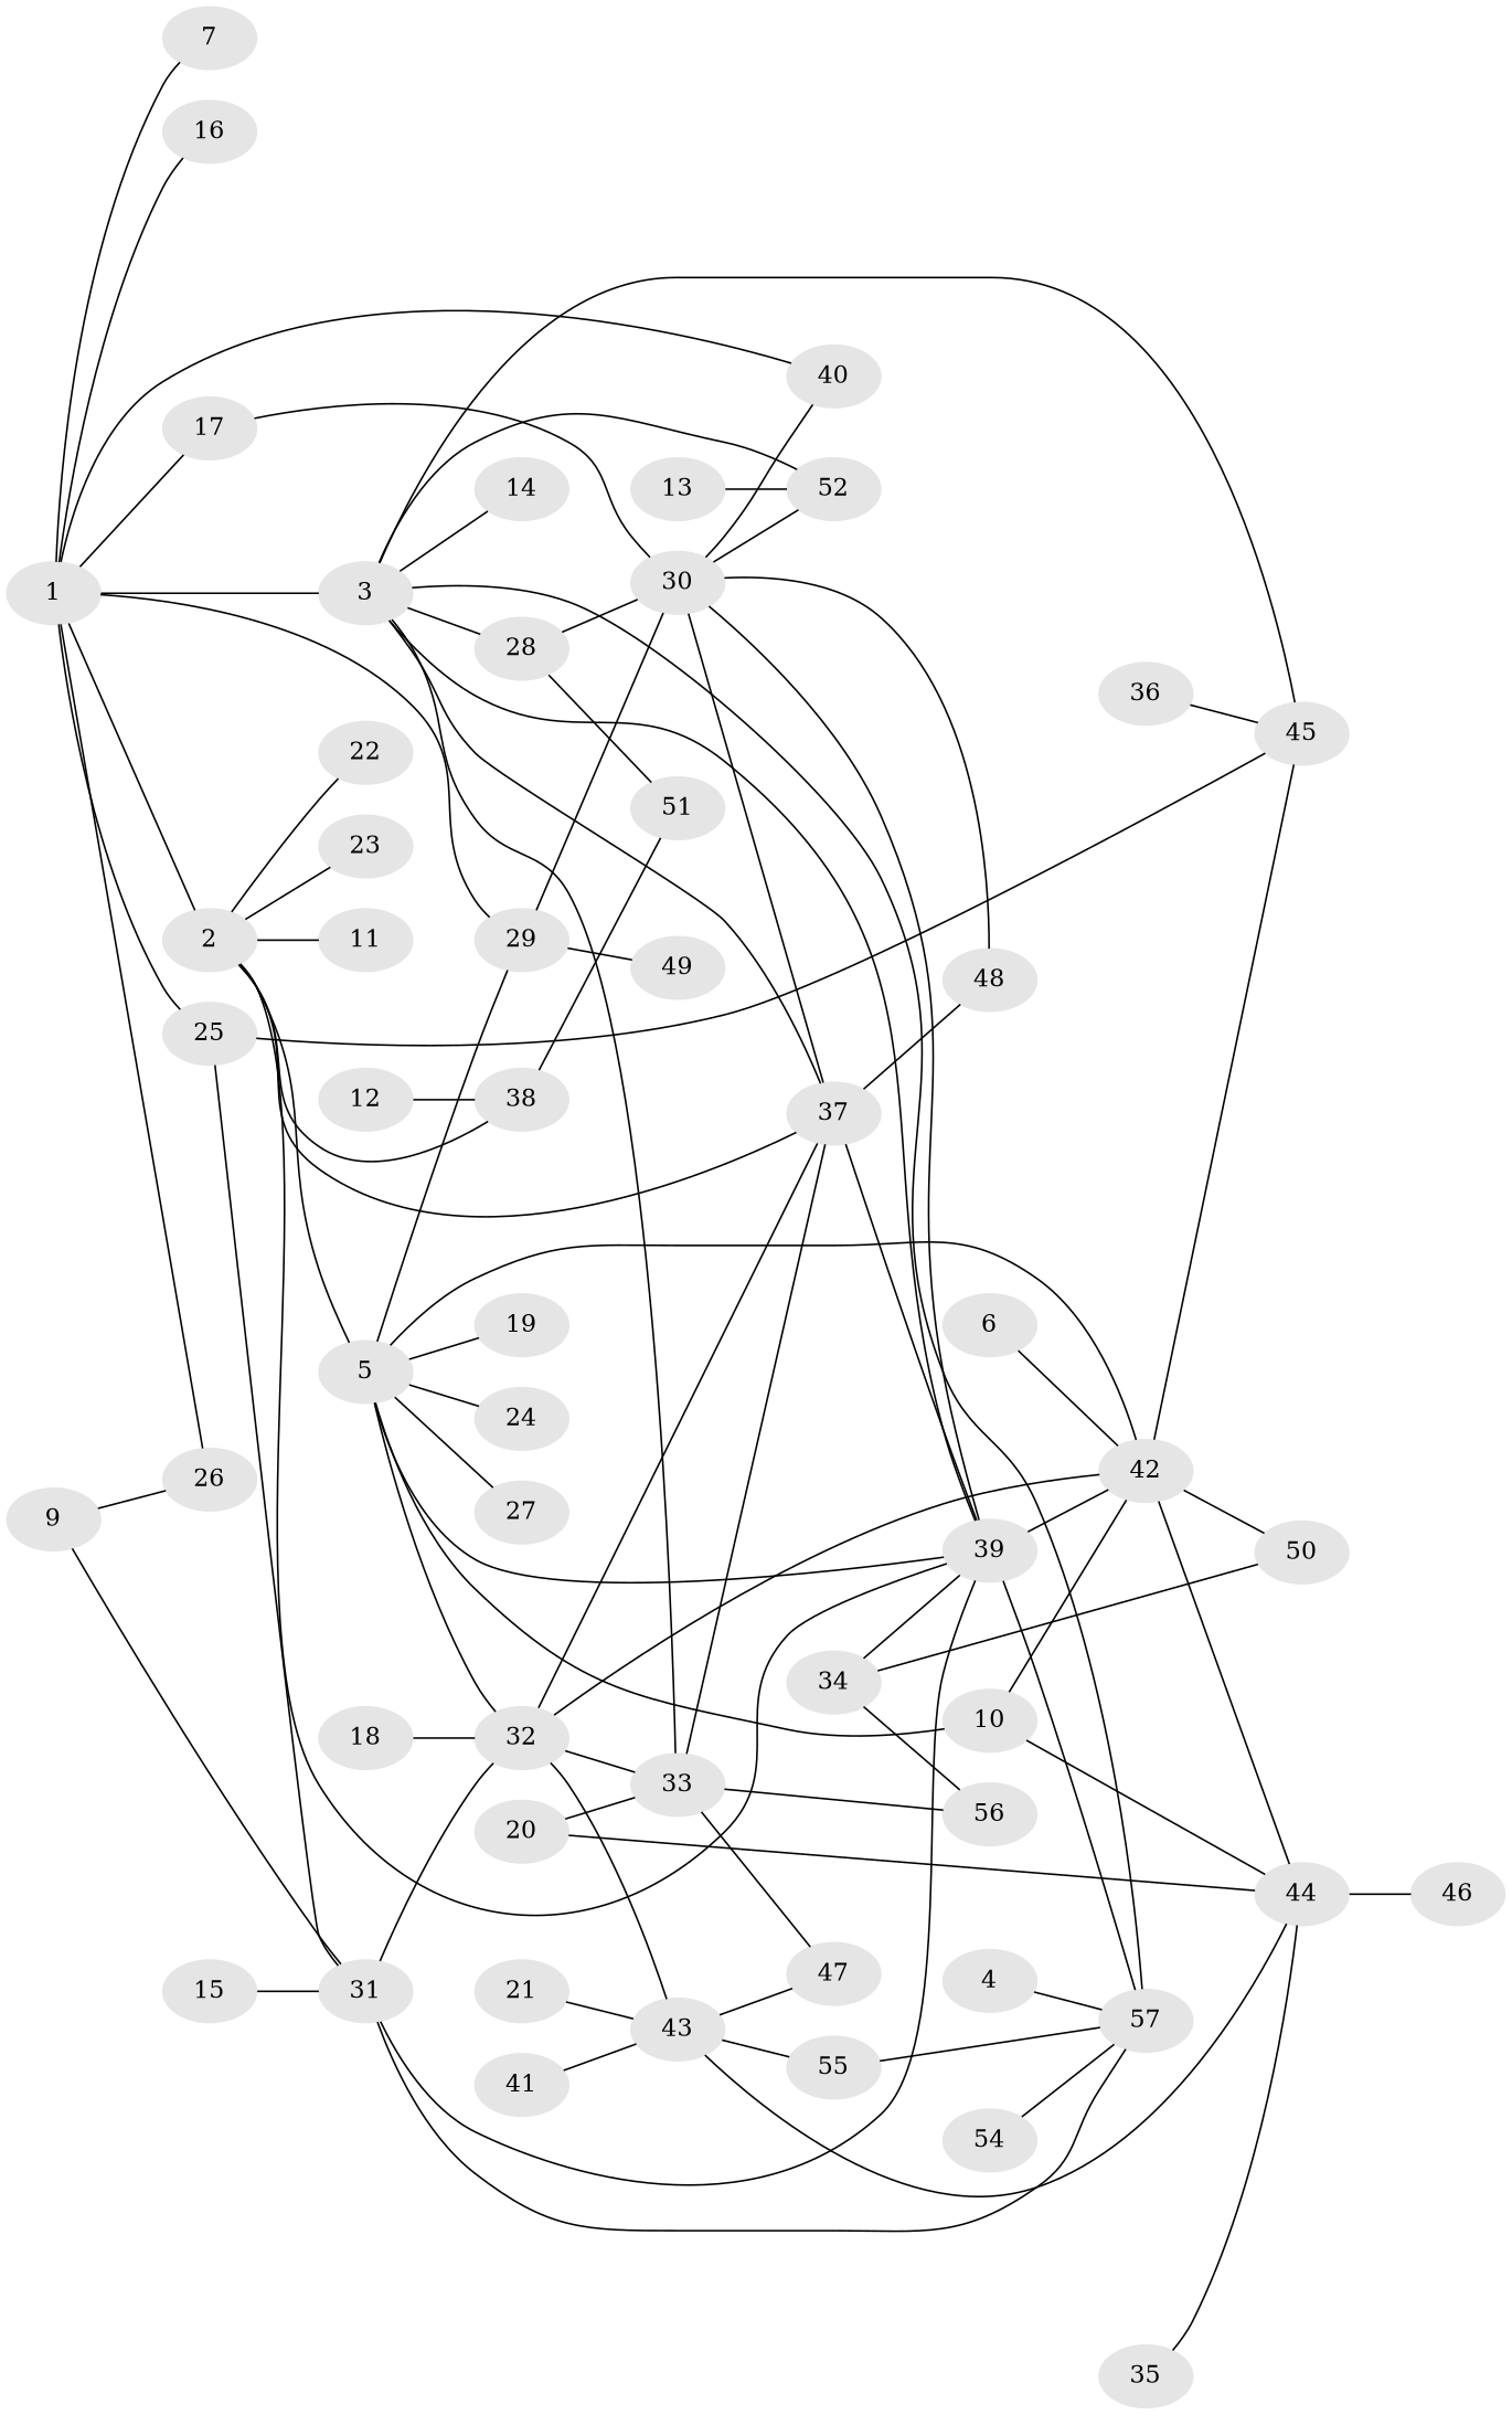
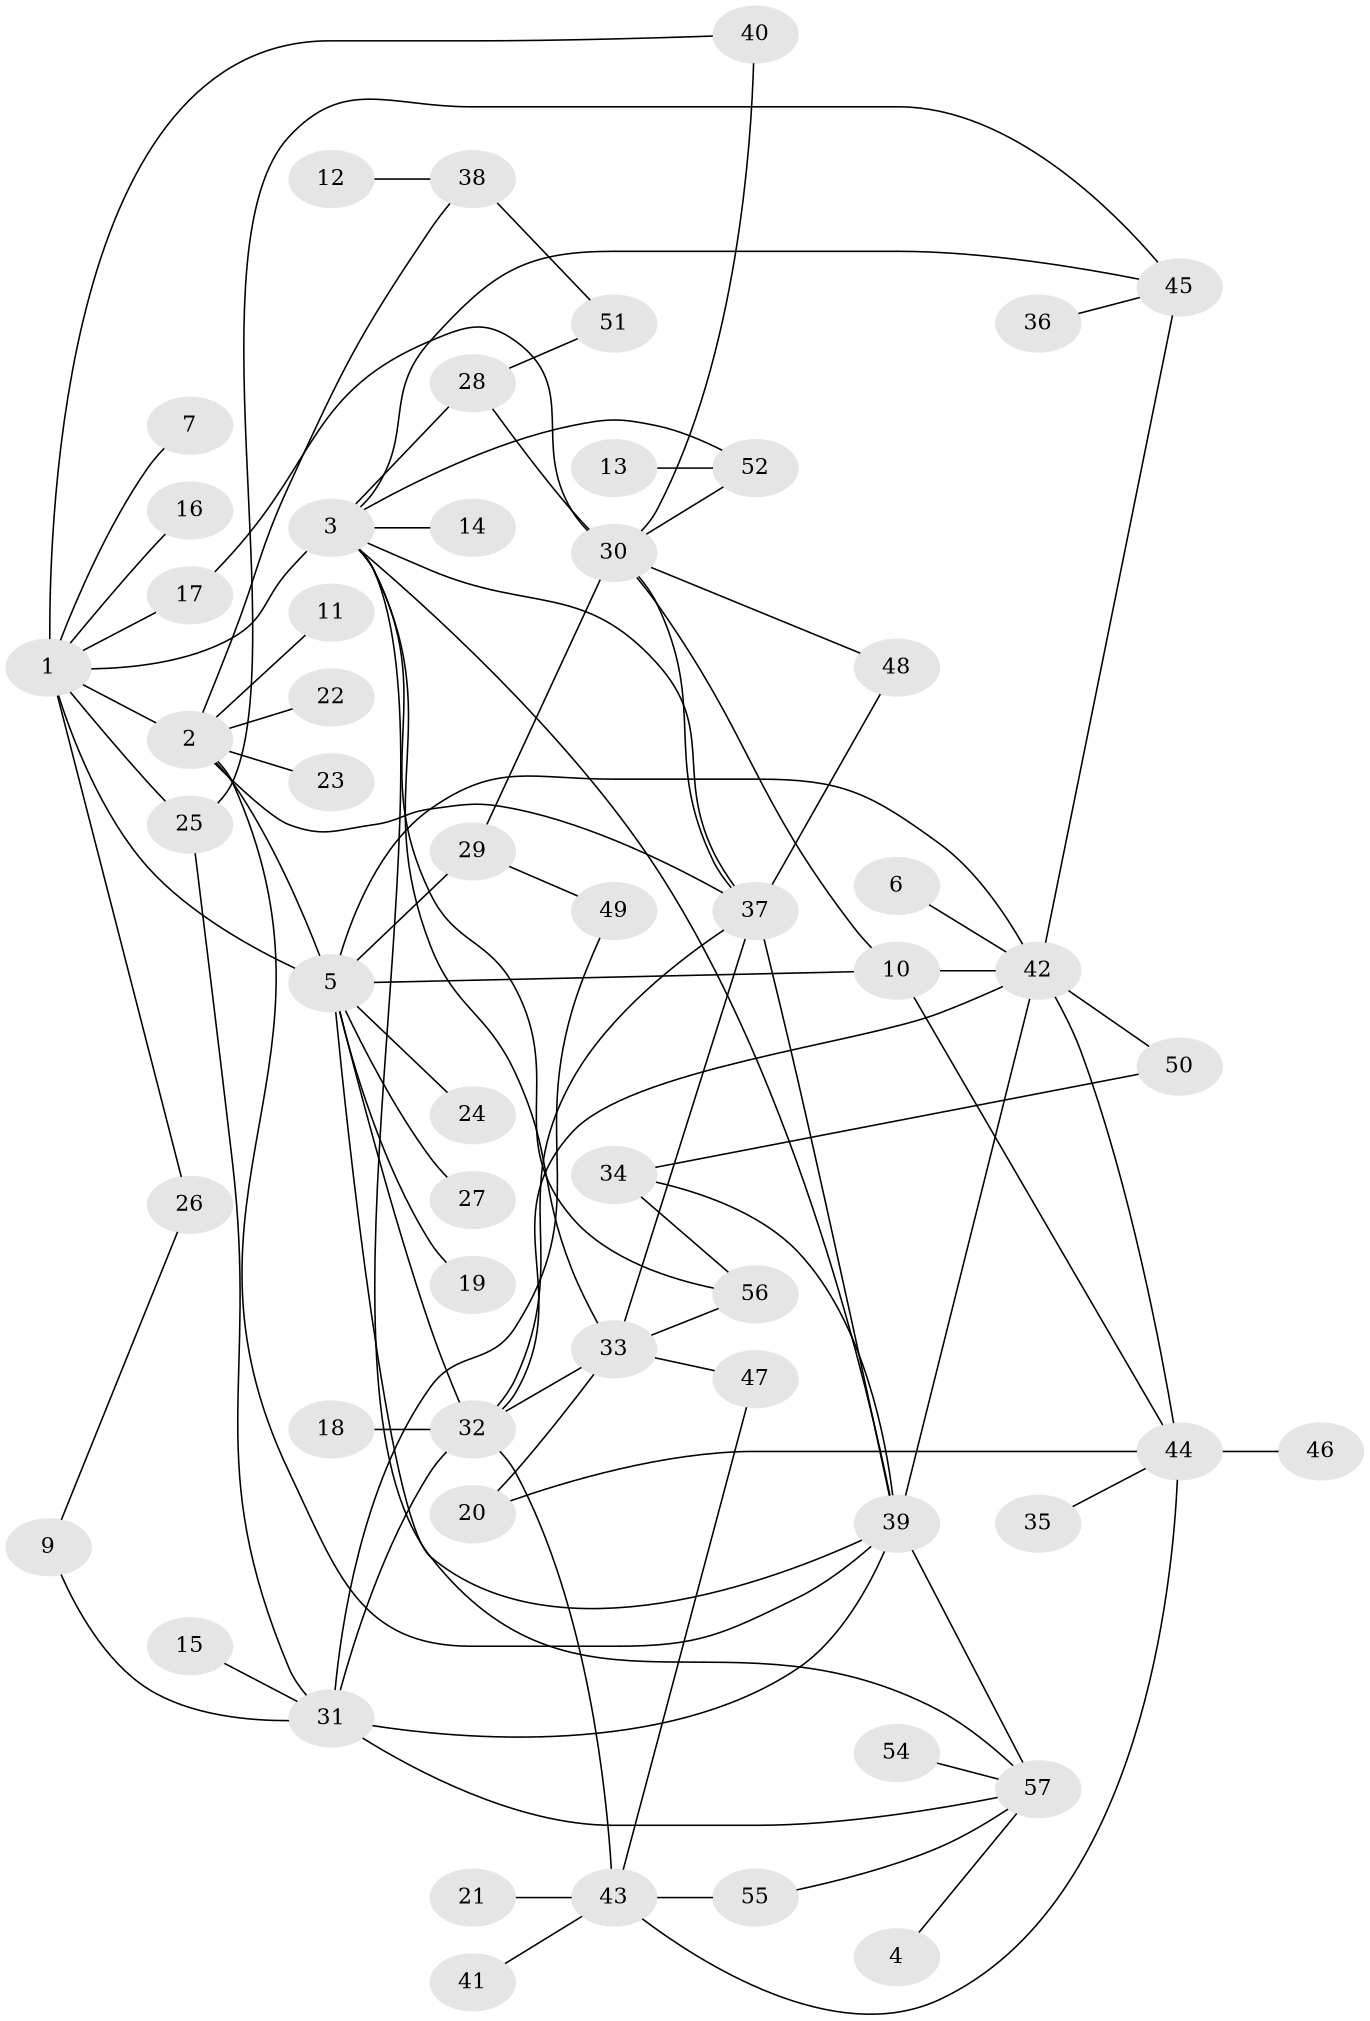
  graph {
    rankdir=LR
    node [color=gray90 style=filled]
    edge [weight=1.0]
    1
    2
    3
    5
    7
    16
    17
    25
    26
    40
    11
    22
    23
    37
    38
    39
    14
    28
    33
    45
    52
    56
    57
    10
    19
    24
    27
    29
    32
    42
    30
    31
    48
    51
    47
    4
    44
    49
    43
    50
    6
    9
    46
    12
    13
    15
    18
    20
    21
    55
    34
    35
    36
    41
    54
    1 -- 2
    1 -- 3
-   1 -- 29
+   1 -- 5
    1 -- 7
    1 -- 16
    1 -- 17
    1 -- 25
    1 -- 26
    1 -- 40
    2 -- 5
    2 -- 11
    2 -- 22
    2 -- 23
    2 -- 37
    2 -- 38
    2 -- 39
    3 -- 37
    3 -- 39 [weight=2.0]
    3 -- 14
    3 -- 28
    3 -- 33
    3 -- 45
    3 -- 52
+   3 -- 56
    3 -- 57
    5 -- 39
    5 -- 10
    5 -- 19
    5 -- 24
    5 -- 27
    5 -- 29
    5 -- 32
    5 -- 42 [weight=2.0]
    17 -- 30
    25 -- 45
    25 -- 31
    37 -- 39
    37 -- 48
    38 -- 51
    39 -- 57
    39 -- 42
    28 -- 30
    28 -- 51
    33 -- 37
    33 -- 56
    33 -- 47
    10 -- 42
    10 -- 44
    29 -- 30
    29 -- 49
    32 -- 37
    32 -- 33
    32 -- 42
    32 -- 43
    42 -- 45
    42 -- 44
    42 -- 50
    30 -- 40
    30 -- 37
-   30 -- 39
+   30 -- 10
    30 -- 52
    30 -- 48
    31 -- 39
    31 -- 57
    31 -- 32
+   31 -- 49
    4 -- 57
    44 -- 46
    43 -- 47
    43 -- 44
    43 -- 55
    6 -- 42
    9 -- 26
    9 -- 31
    12 -- 38
    13 -- 52
    15 -- 31
    18 -- 32
    20 -- 33
    20 -- 44
    21 -- 43
    55 -- 57
    34 -- 39
    34 -- 56
    34 -- 50
    35 -- 44
    36 -- 45
    41 -- 43
    54 -- 57
  }
